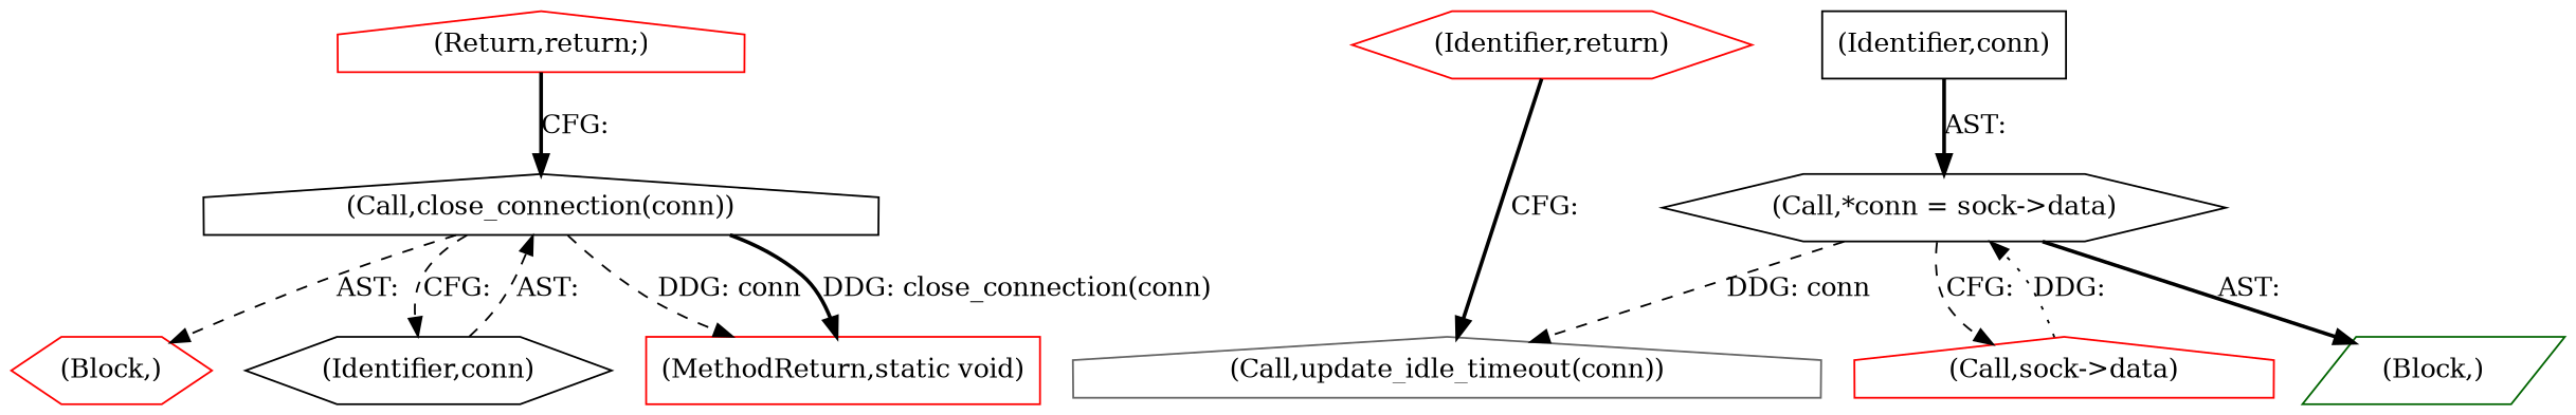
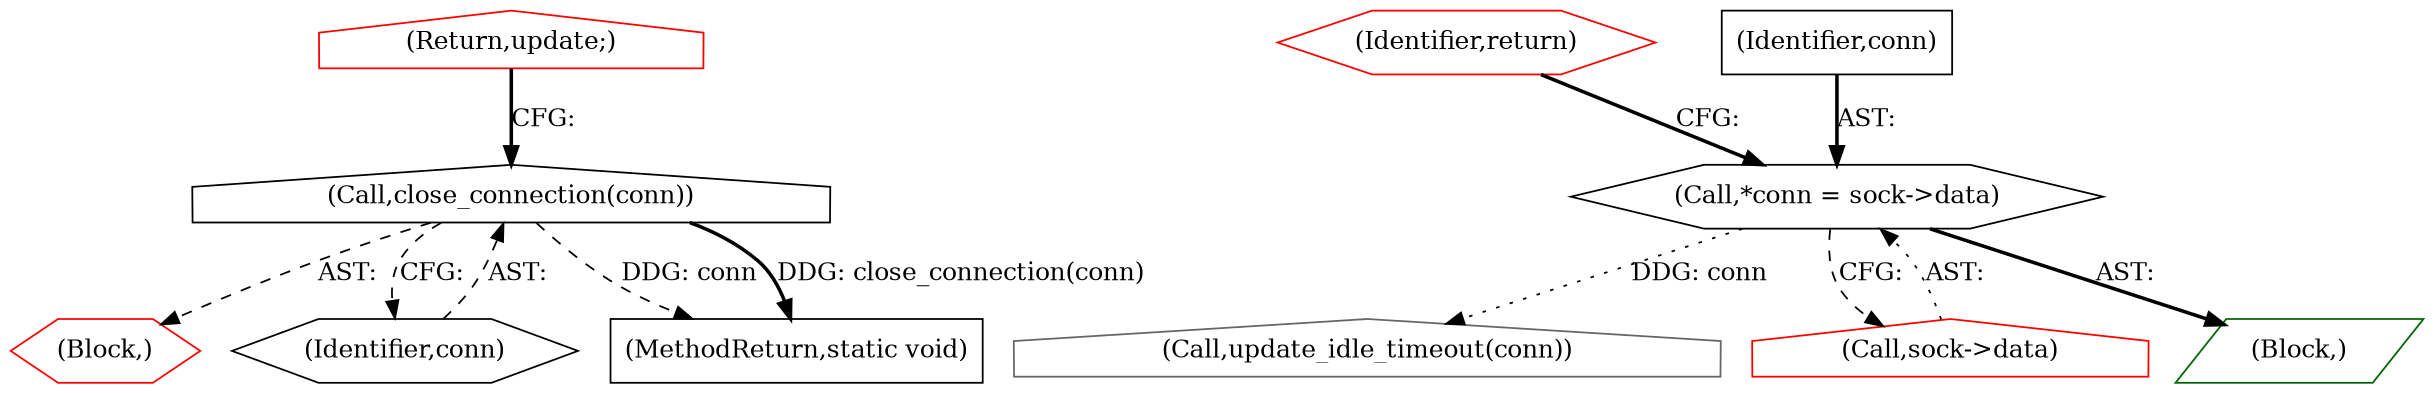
  digraph {
    node [color=red shape=house]
    edge [style=dashed]
    n1 [color=black label="(Call,close_connection(conn))"]
    n2 [label="(Block,)" shape=hexagon]
    n3 [color=black label="(Identifier,conn)" shape=hexagon]
-   n4 [label="(MethodReturn,static void)" shape=box]
+   n4 [color=black label="(MethodReturn,static void)" shape=box]
    n5 [color=black label="(Call,*conn = sock->data)" shape=hexagon]
    n6 [color=darkgreen label="(Block,)" shape=parallelogram]
    n7 [color=gray40 label="(Call,update_idle_timeout(conn))"]
    n8 [label="(Call,sock->data)"]
    n9 [color=black label="(Identifier,conn)" shape=box]
    n10 [label="(Identifier,return)" shape=hexagon]
-   n11 [label="(Return,return;)"]
+   n11 [label="(Return,update;)"]
    n1 -> n2 [label="AST: "]
    n1 -> n3 [label="CFG: "]
    n1 -> n4 [label="DDG: conn"]
    n1 -> n4 [label="DDG: close_connection(conn)" style=bold]
    n3 -> n1 [label="AST: "]
    n5 -> n6 [label="AST: " style=bold]
-   n5 -> n7 [label="DDG: conn"]
+   n5 -> n7 [label="DDG: conn" style=dotted]
    n5 -> n8 [label="CFG: "]
-   n8 -> n5 [label="DDG: " style=dotted]
+   n8 -> n5 [label="AST: " style=dotted]
    n9 -> n5 [label="AST: " style=bold]
-   n10 -> n7 [label="CFG: " style=bold]
+   n10 -> n5 [label="CFG: " style=bold]
    n11 -> n1 [label="CFG: " style=bold]
  }
